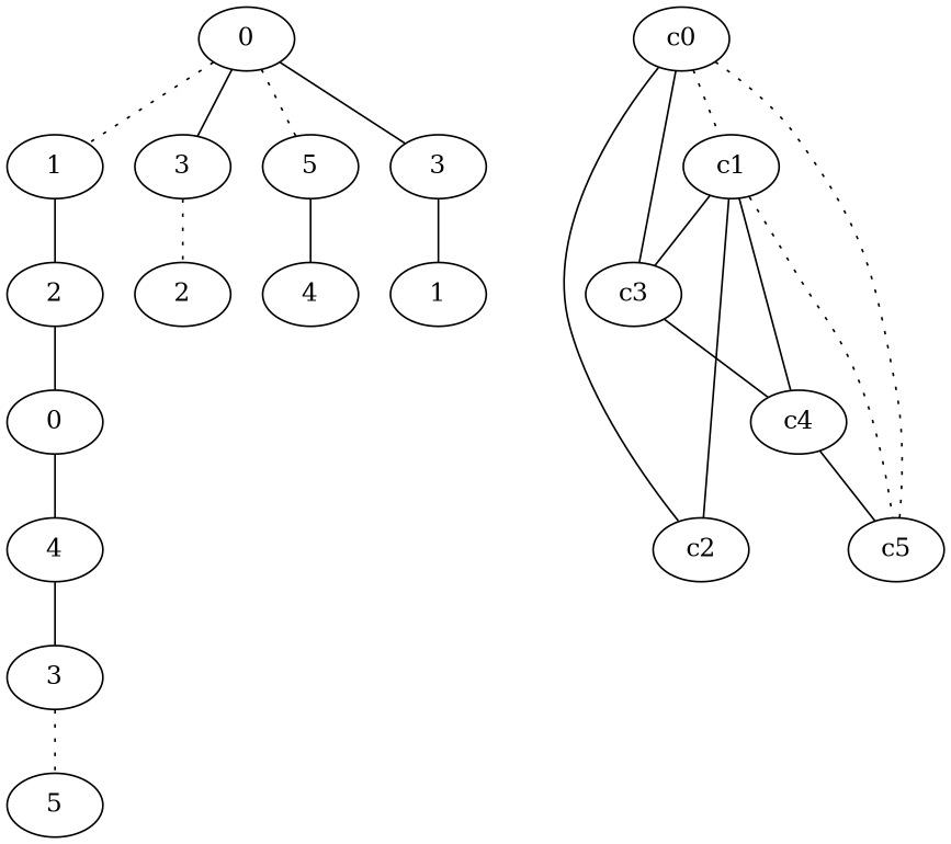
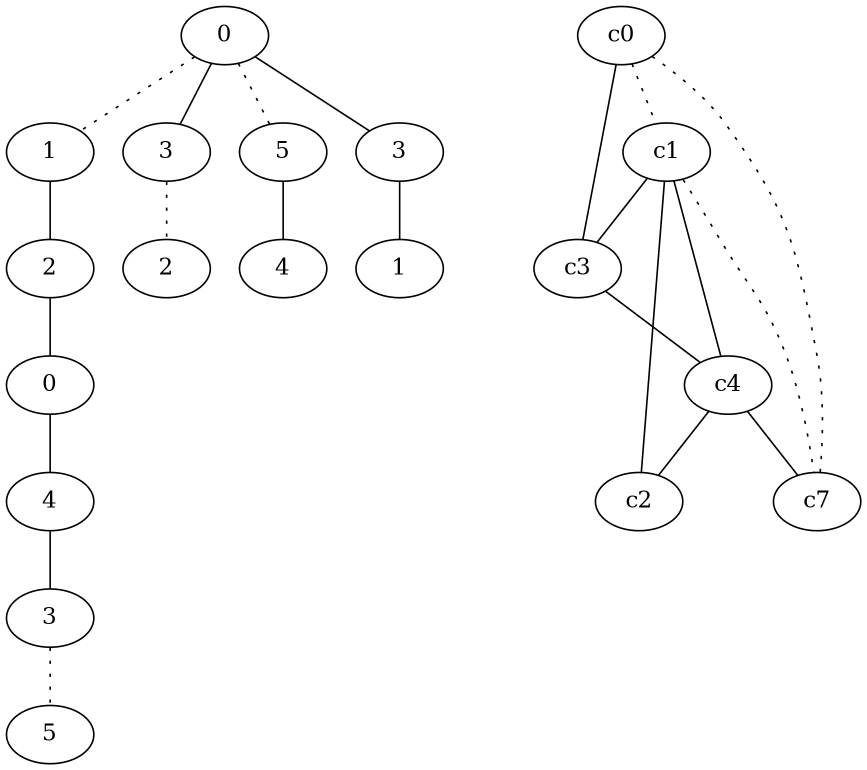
  graph {
    n1 [label=0]
    n2 [label=1]
    n3 [label=3]
    n4 [label=5]
    n5 [label=3]
    n6 [label=2]
    n7 [label=2]
    n8 [label=4]
    n9 [label=1]
    n10 [label=0]
    n11 [label=4]
    n12 [label=3]
    n13 [label=5]
    c0
    c1
    c2
    c3
-   c5
+   c5 [label=c7]
    c4
    n1 -- n2 [style=dotted]
    n1 -- n3
    n1 -- n4 [style=dotted]
    n1 -- n5
    n2 -- n6
    n3 -- n7 [style=dotted]
    n4 -- n8
    n5 -- n9
    n6 -- n10
    n10 -- n11
    n11 -- n12
    n12 -- n13 [style=dotted]
    c0 -- c1 [style=dotted]
-   c0 -- c2
+   c4 -- c2
    c0 -- c3
    c0 -- c5 [style=dotted]
    c1 -- c2
    c1 -- c3
    c1 -- c5 [style=dotted]
    c1 -- c4
    c3 -- c4
    c4 -- c5
  }
